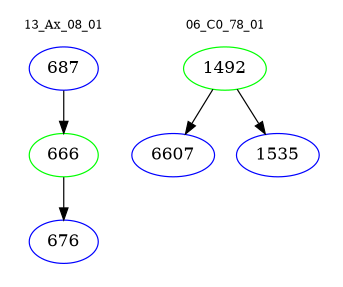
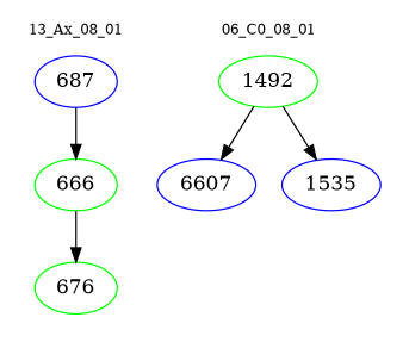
  digraph {
    node [color=blue]
    edge [color=black]
    n1 [color=green label=666]
-   n2 [label=676]
+   n2 [color=green label=676]
    n3 [label=687]
    n4 [color=green label=1492]
    n5 [label=6607]
    n6 [label=1535]
    subgraph cluster_1 {
      color=white
      fontsize=10
      label="13_Ax_08_01"
      n1
      n2
      n3
    }
    subgraph cluster_2 {
      color=white
      fontsize=10
-     label="06_C0_78_01"
+     label="06_C0_08_01"
      n4
      n5
      n6
    }
    n1 -> n2
    n3 -> n1
    n4 -> n5
    n4 -> n6
  }
